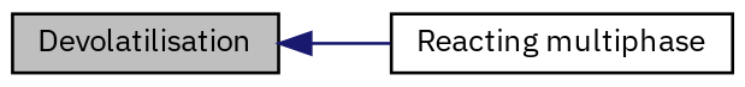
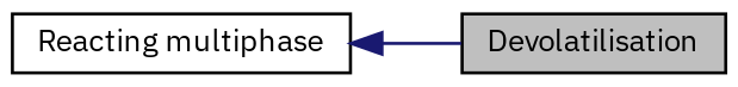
  digraph {
    rankdir=LR
    fontname="IBM Plex Sans"
    node [color=black fontname="IBM Plex Sans" fontsize=10 shape=record]
    n1 [fillcolor=grey75 fontcolor=black height=0.2 label=Devolatilisation style=filled width=0.4]
    n2 [height=0.2 label="Reacting multiphase" width=0.4]
-   n1 -> n2 [color=midnightblue dir=back fontname="IBM Plex Sans" fontsize=10 labelfontname=Helvetica labelfontsize=10 shape=plaintext style=solid]
+   n2 -> n1 [color=midnightblue dir=back fontname="IBM Plex Sans" fontsize=10 labelfontname=Helvetica labelfontsize=10 shape=plaintext style=solid]
  }
